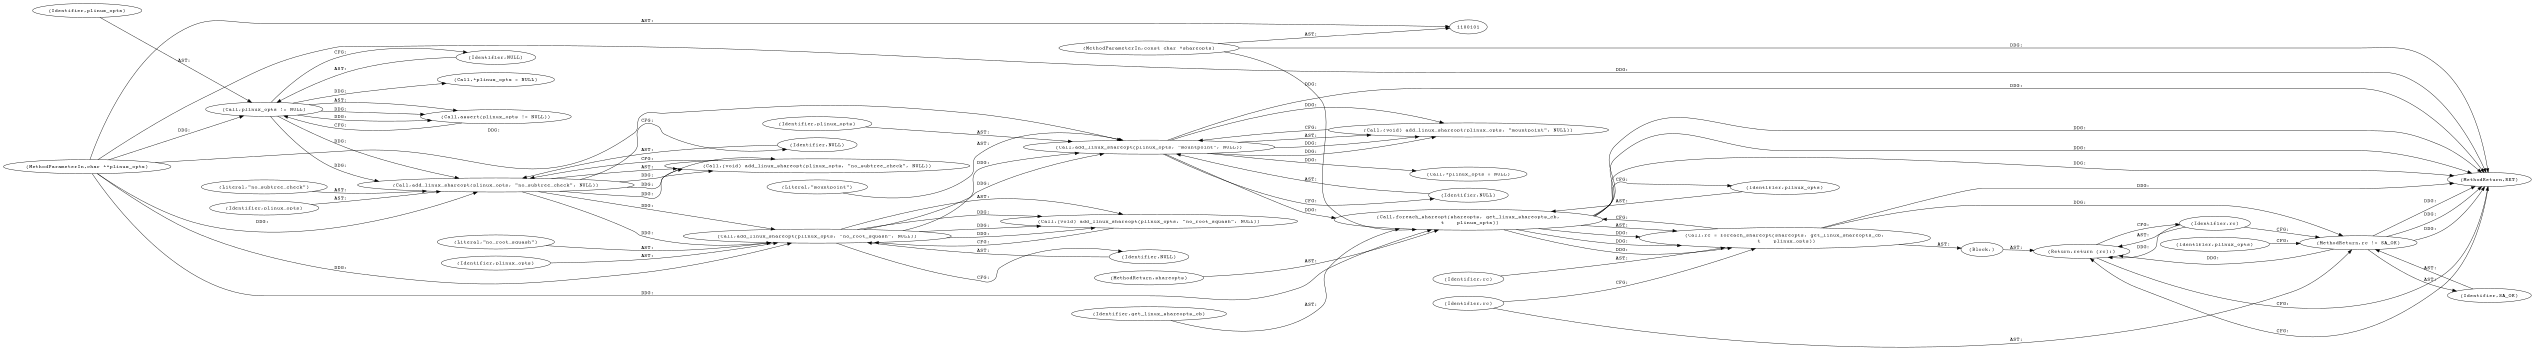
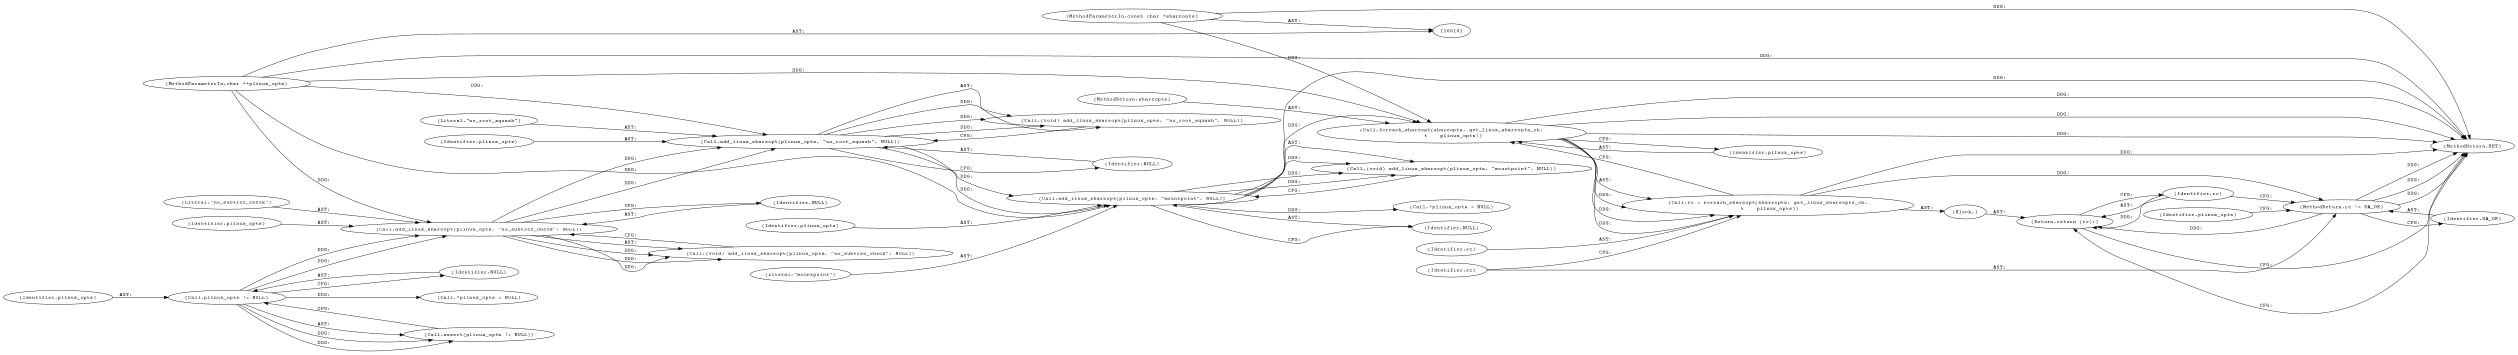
  digraph {
    fontname="Courier Prime"
    rankdir=LR
    node [fontname="Courier Prime"]
    edge [fontname="Courier Prime"]
    n1 [label="(Call,foreach_shareopt(shareopts, get_linux_shareopts_cb,\n \t    plinux_opts))"]
    n2 [label="(Call,rc = foreach_shareopt(shareopts, get_linux_shareopts_cb,\n \t    plinux_opts))"]
    n3 [label="(Identifier,plinux_opts)"]
    n4 [label="(MethodReturn,RET)"]
    n5 [label="(MethodReturn,rc != SA_OK)"]
    n6 [label="(Block,)"]
    n7 [label="(Return,return (rc);)"]
    n8 [label="(MethodParameterIn,const char *shareopts)"]
    n9 [label=1100101]
    n10 [label="(Call,add_linux_shareopt(plinux_opts, \"mountpoint\", NULL))"]
    n11 [label="(Call,(void) add_linux_shareopt(plinux_opts, \"mountpoint\", NULL))"]
    n12 [label="(Call,*plinux_opts = NULL)"]
    n13 [label="(Identifier,NULL)"]
    n14 [label="(Call,add_linux_shareopt(plinux_opts, \"no_root_squash\", NULL))"]
    n15 [label="(Call,(void) add_linux_shareopt(plinux_opts, \"no_root_squash\", NULL))"]
    n16 [label="(Identifier,NULL)"]
    n17 [label="(Call,add_linux_shareopt(plinux_opts, \"no_subtree_check\", NULL))"]
    n18 [label="(Identifier,NULL)"]
    n19 [label="(Call,(void) add_linux_shareopt(plinux_opts, \"no_subtree_check\", NULL))"]
    n20 [label="(Call,plinux_opts != NULL)"]
    n21 [label="(Identifier,NULL)"]
    n22 [label="(Call,*plinux_opts = NULL)"]
    n23 [label="(Call,assert(plinux_opts != NULL))"]
    n24 [label="(MethodParameterIn,char **plinux_opts)"]
    n25 [label="(Identifier,SA_OK)"]
    n26 [label="(Identifier,rc)"]
    n27 [label="(Literal,\"no_root_squash\")"]
    n28 [label="(Identifier,plinux_opts)"]
    n29 [label="(Literal,\"no_subtree_check\")"]
-   n30 [label="(Identifier,get_linux_shareopts_cb)"]
    n31 [label="(Identifier,plinux_opts)"]
    n32 [label="(Identifier,rc)"]
    n33 [label="(Identifier,plinux_opts)"]
    n34 [label="(Identifier,rc)"]
    n35 [label="(Identifier,plinux_opts)"]
    n36 [label="(MethodReturn,shareopts)"]
    n37 [label="(Identifier,plinux_opts)"]
    n38 [label="(Literal,\"mountpoint\")"]
    n1 -> n2 [label="AST: "]
    n1 -> n2 [label="DDG: "]
    n1 -> n2 [label="DDG: "]
    n1 -> n2 [label="DDG: "]
    n1 -> n3 [label="CFG: "]
    n1 -> n4 [label="DDG: "]
    n1 -> n4 [label="DDG: "]
    n1 -> n4 [label="DDG: "]
    n2 -> n1 [label="CFG: "]
    n2 -> n4 [label="DDG: "]
    n2 -> n5 [label="DDG: "]
    n2 -> n6 [label="AST: "]
    n3 -> n1 [label="AST: "]
    n4 -> n7 [label="CFG: "]
    n5 -> n4 [label="DDG: "]
    n5 -> n4 [label="DDG: "]
    n5 -> n4 [label="DDG: "]
    n5 -> n7 [label="DDG: "]
-   n5 -> n25 [label="AST: "]
+   n5 -> n25 [label="CFG: "]
    n6 -> n7 [label="AST: "]
    n7 -> n4 [label="CFG: "]
    n7 -> n26 [label="CFG: "]
    n8 -> n1 [label="DDG: "]
    n8 -> n4 [label="DDG: "]
    n8 -> n9 [label="AST: "]
    n10 -> n1 [label="DDG: "]
    n10 -> n4 [label="DDG: "]
    n10 -> n11 [label="AST: "]
    n10 -> n11 [label="DDG: "]
    n10 -> n11 [label="DDG: "]
    n10 -> n11 [label="DDG: "]
    n10 -> n12 [label="DDG: "]
    n10 -> n13 [label="CFG: "]
    n11 -> n10 [label="CFG: "]
    n13 -> n10 [label="AST: "]
    n14 -> n10 [label="DDG: "]
    n14 -> n10 [label="DDG: "]
    n14 -> n15 [label="AST: "]
    n14 -> n15 [label="DDG: "]
    n14 -> n15 [label="DDG: "]
    n14 -> n15 [label="DDG: "]
    n14 -> n16 [label="CFG: "]
    n15 -> n14 [label="CFG: "]
    n16 -> n14 [label="AST: "]
    n17 -> n14 [label="DDG: "]
    n17 -> n14 [label="DDG: "]
    n17 -> n18 [label="CFG: "]
    n17 -> n19 [label="AST: "]
    n17 -> n19 [label="DDG: "]
    n17 -> n19 [label="DDG: "]
    n17 -> n19 [label="DDG: "]
    n18 -> n17 [label="AST: "]
    n19 -> n17 [label="CFG: "]
    n20 -> n17 [label="DDG: "]
    n20 -> n17 [label="DDG: "]
    n20 -> n21 [label="CFG: "]
    n20 -> n22 [label="DDG: "]
    n20 -> n23 [label="AST: "]
    n20 -> n23 [label="DDG: "]
    n20 -> n23 [label="DDG: "]
    n21 -> n20 [label="AST: "]
    n23 -> n20 [label="CFG: "]
    n24 -> n1 [label="DDG: "]
    n24 -> n4 [label="DDG: "]
    n24 -> n9 [label="AST: "]
    n24 -> n10 [label="DDG: "]
    n24 -> n14 [label="DDG: "]
    n24 -> n17 [label="DDG: "]
-   n24 -> n20 [label="DDG: "]
    n25 -> n5 [label="AST: "]
    n26 -> n5 [label="CFG: "]
    n26 -> n7 [label="AST: "]
    n26 -> n7 [label="DDG: "]
    n27 -> n14 [label="AST: "]
    n28 -> n10 [label="AST: "]
    n29 -> n17 [label="AST: "]
-   n30 -> n1 [label="AST: "]
    n31 -> n14 [label="AST: "]
    n32 -> n2 [label="AST: "]
    n33 -> n5 [label="CFG: "]
    n34 -> n2 [label="CFG: "]
    n34 -> n5 [label="AST: "]
    n35 -> n20 [label="AST: "]
    n36 -> n1 [label="AST: "]
    n37 -> n17 [label="AST: "]
    n38 -> n10 [label="AST: "]
  }
